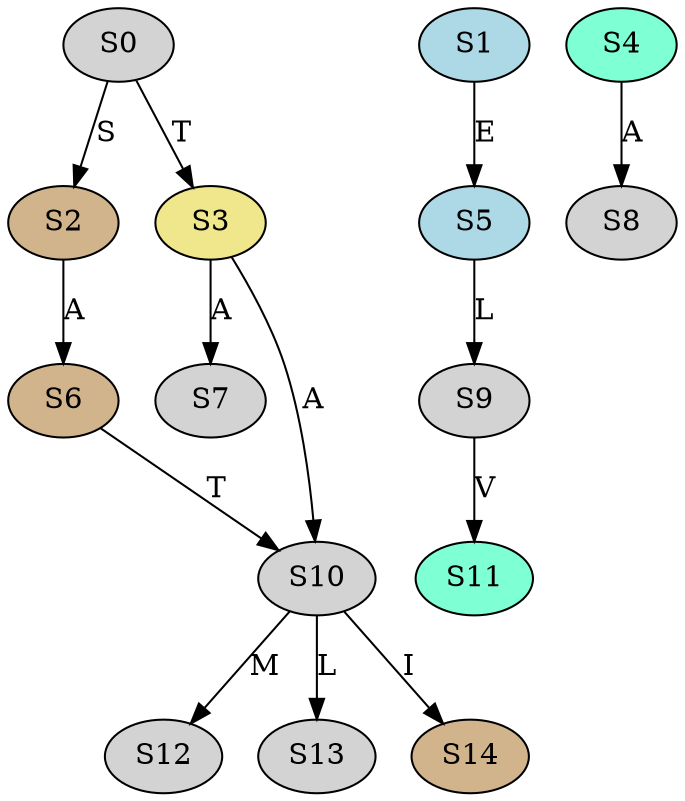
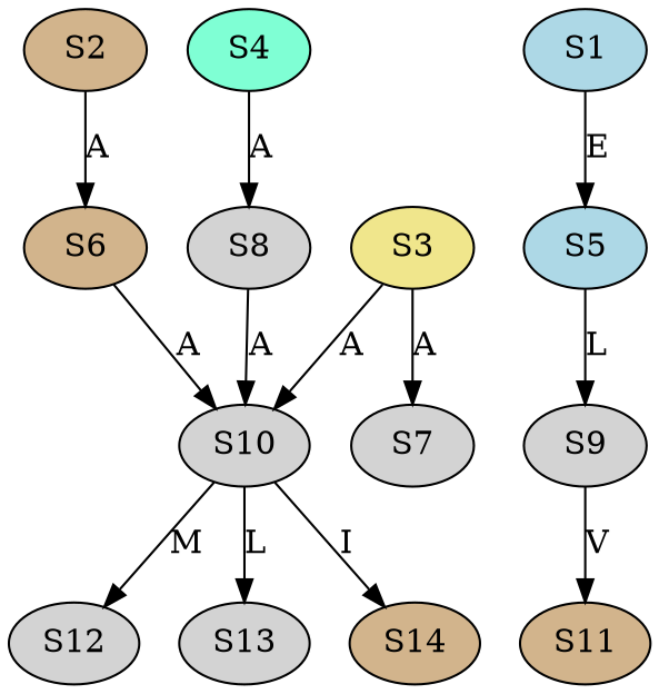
  strict digraph {
    node [fillcolor=lightgrey style=filled]
    S2 [fillcolor=tan]
-   S0
    S3 [fillcolor=khaki]
    S1 [fillcolor=lightblue]
    S5 [fillcolor=lightblue]
    S6 [fillcolor=tan]
    S7
    S10
    S4 [fillcolor=aquamarine]
    S8
    S9
-   S11 [fillcolor=aquamarine]
+   S11 [fillcolor=tan]
    S12
    S13
    S14 [fillcolor=tan]
    S2 -> S6 [label=A]
-   S0 -> S2 [label=S]
-   S0 -> S3 [label=T]
    S3 -> S7 [label=A]
    S3 -> S10 [label=A]
    S1 -> S5 [label=E]
    S5 -> S9 [label=L]
-   S6 -> S10 [label=T]
+   S6 -> S10 [label=A]
    S10 -> S12 [label=M]
    S10 -> S13 [label=L]
    S10 -> S14 [label=I]
    S4 -> S8 [label=A]
+   S8 -> S10 [label=A]
    S9 -> S11 [label=V]
  }
